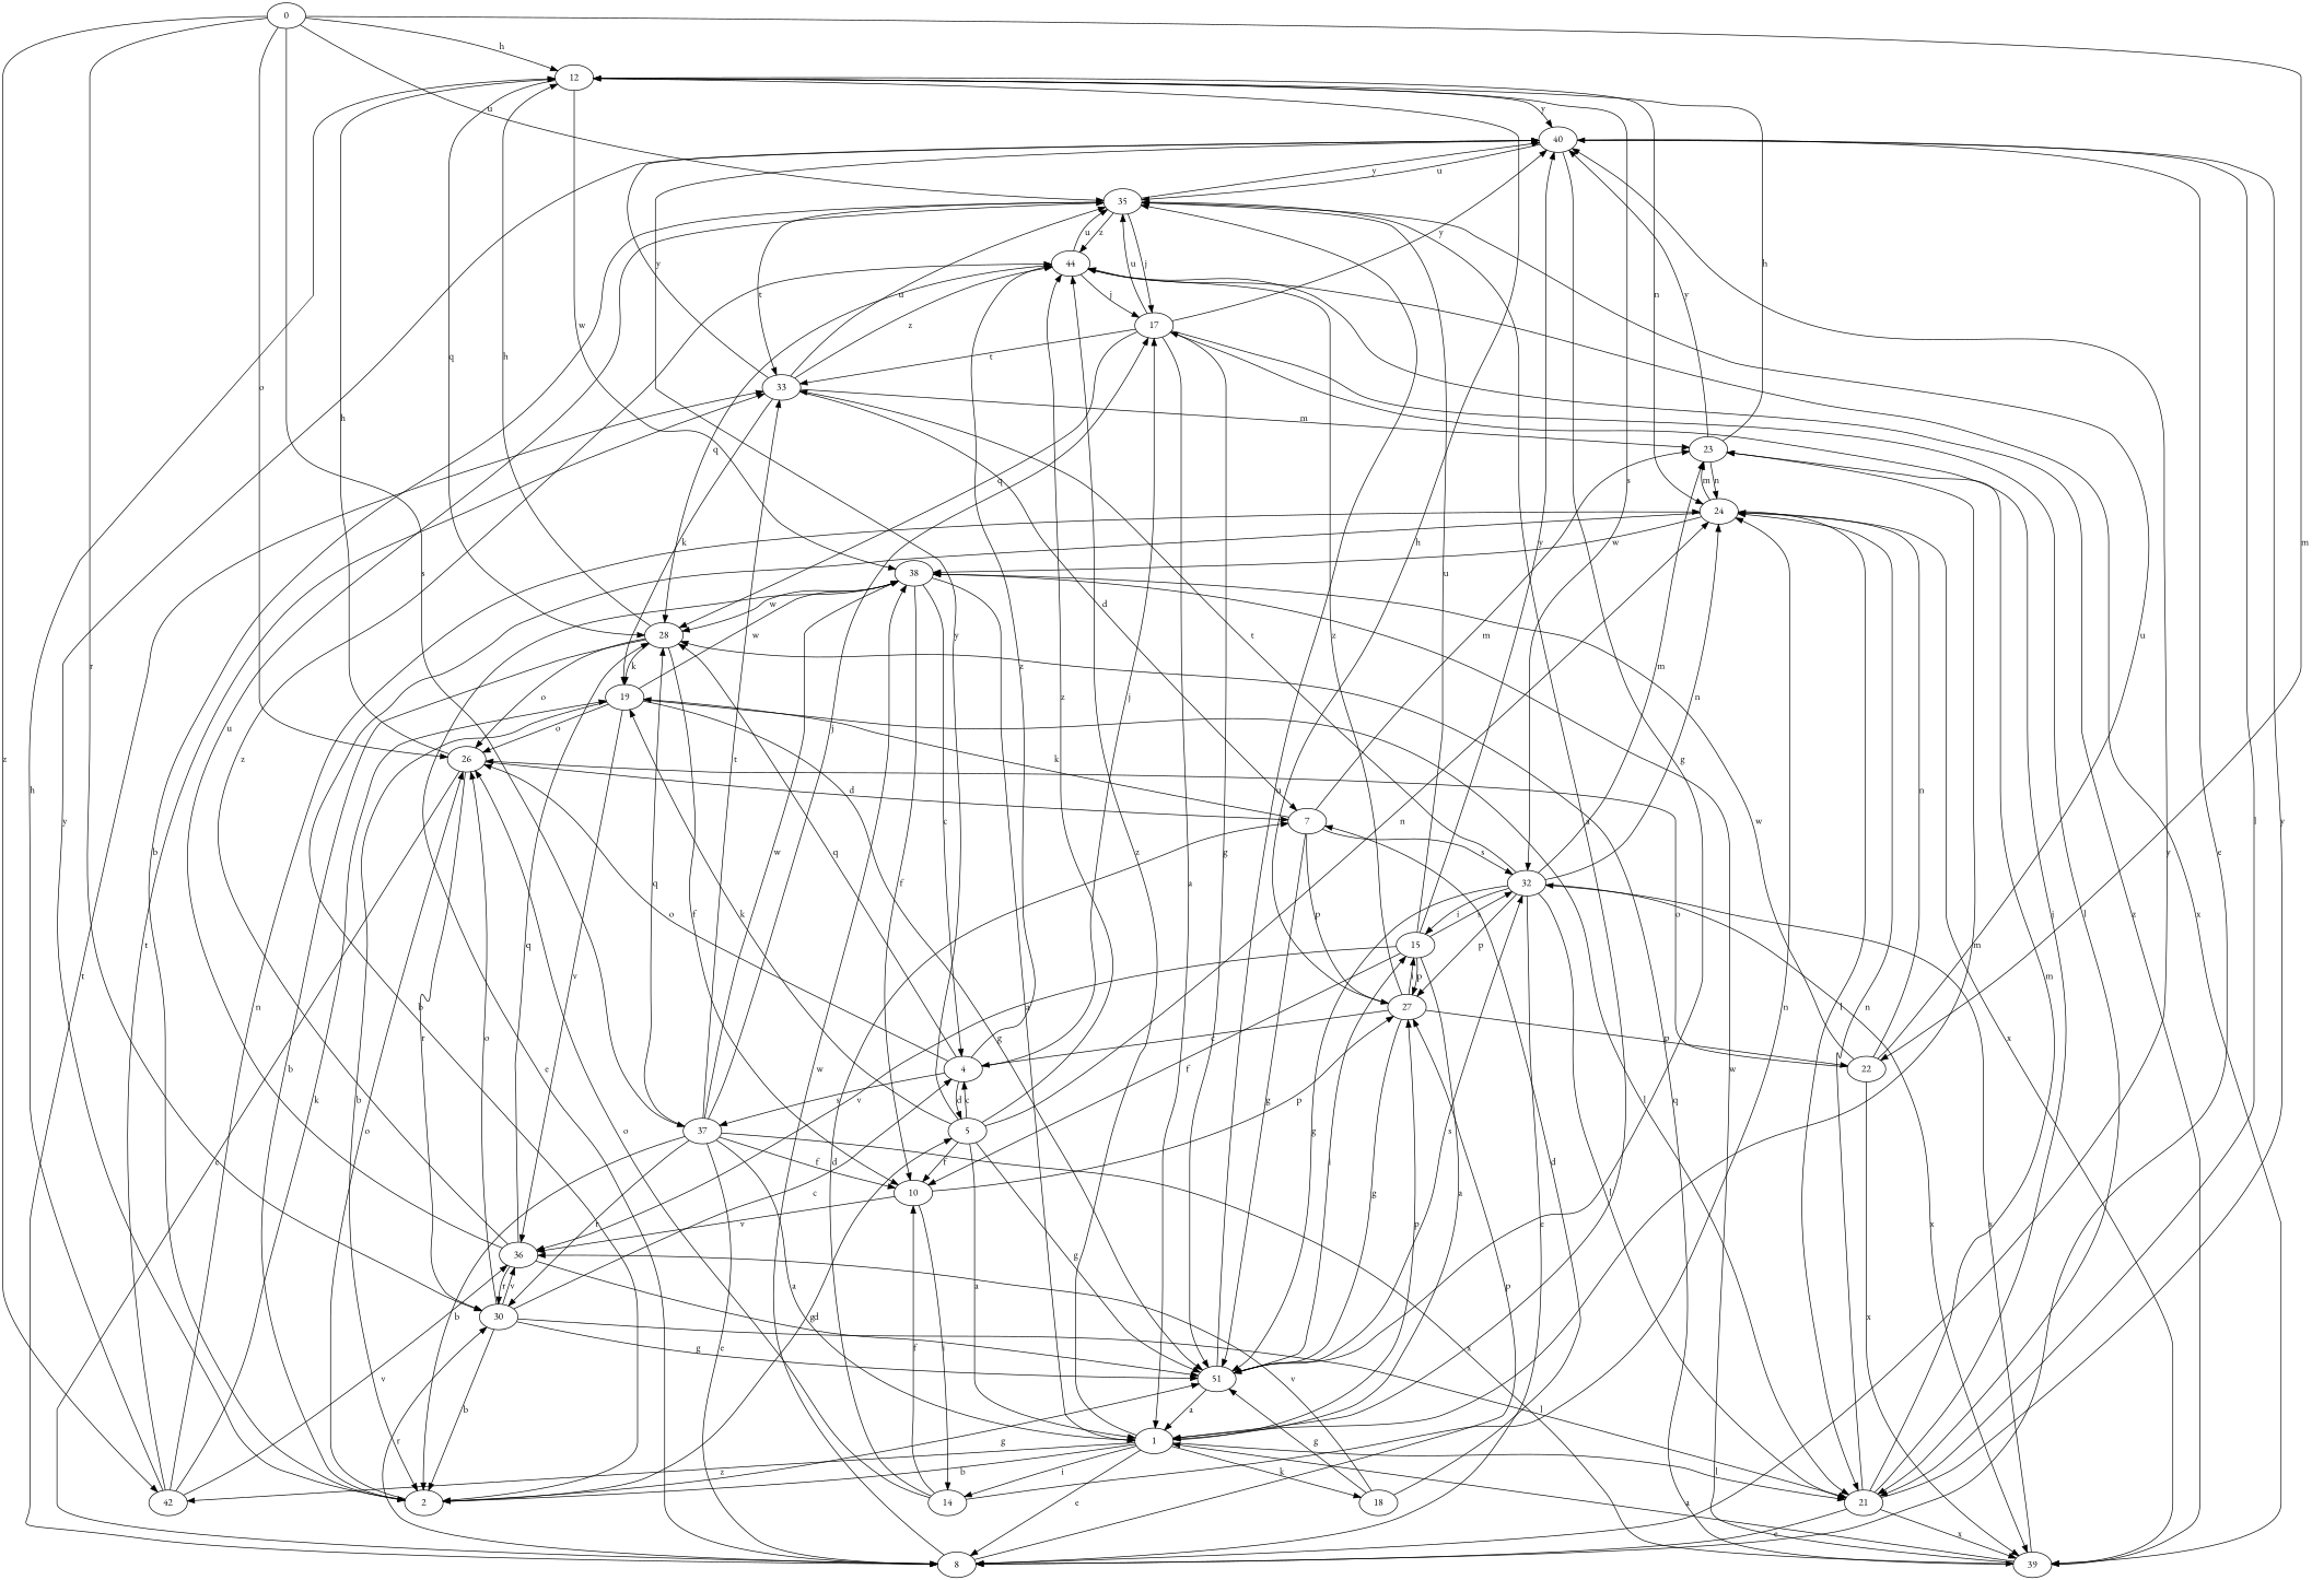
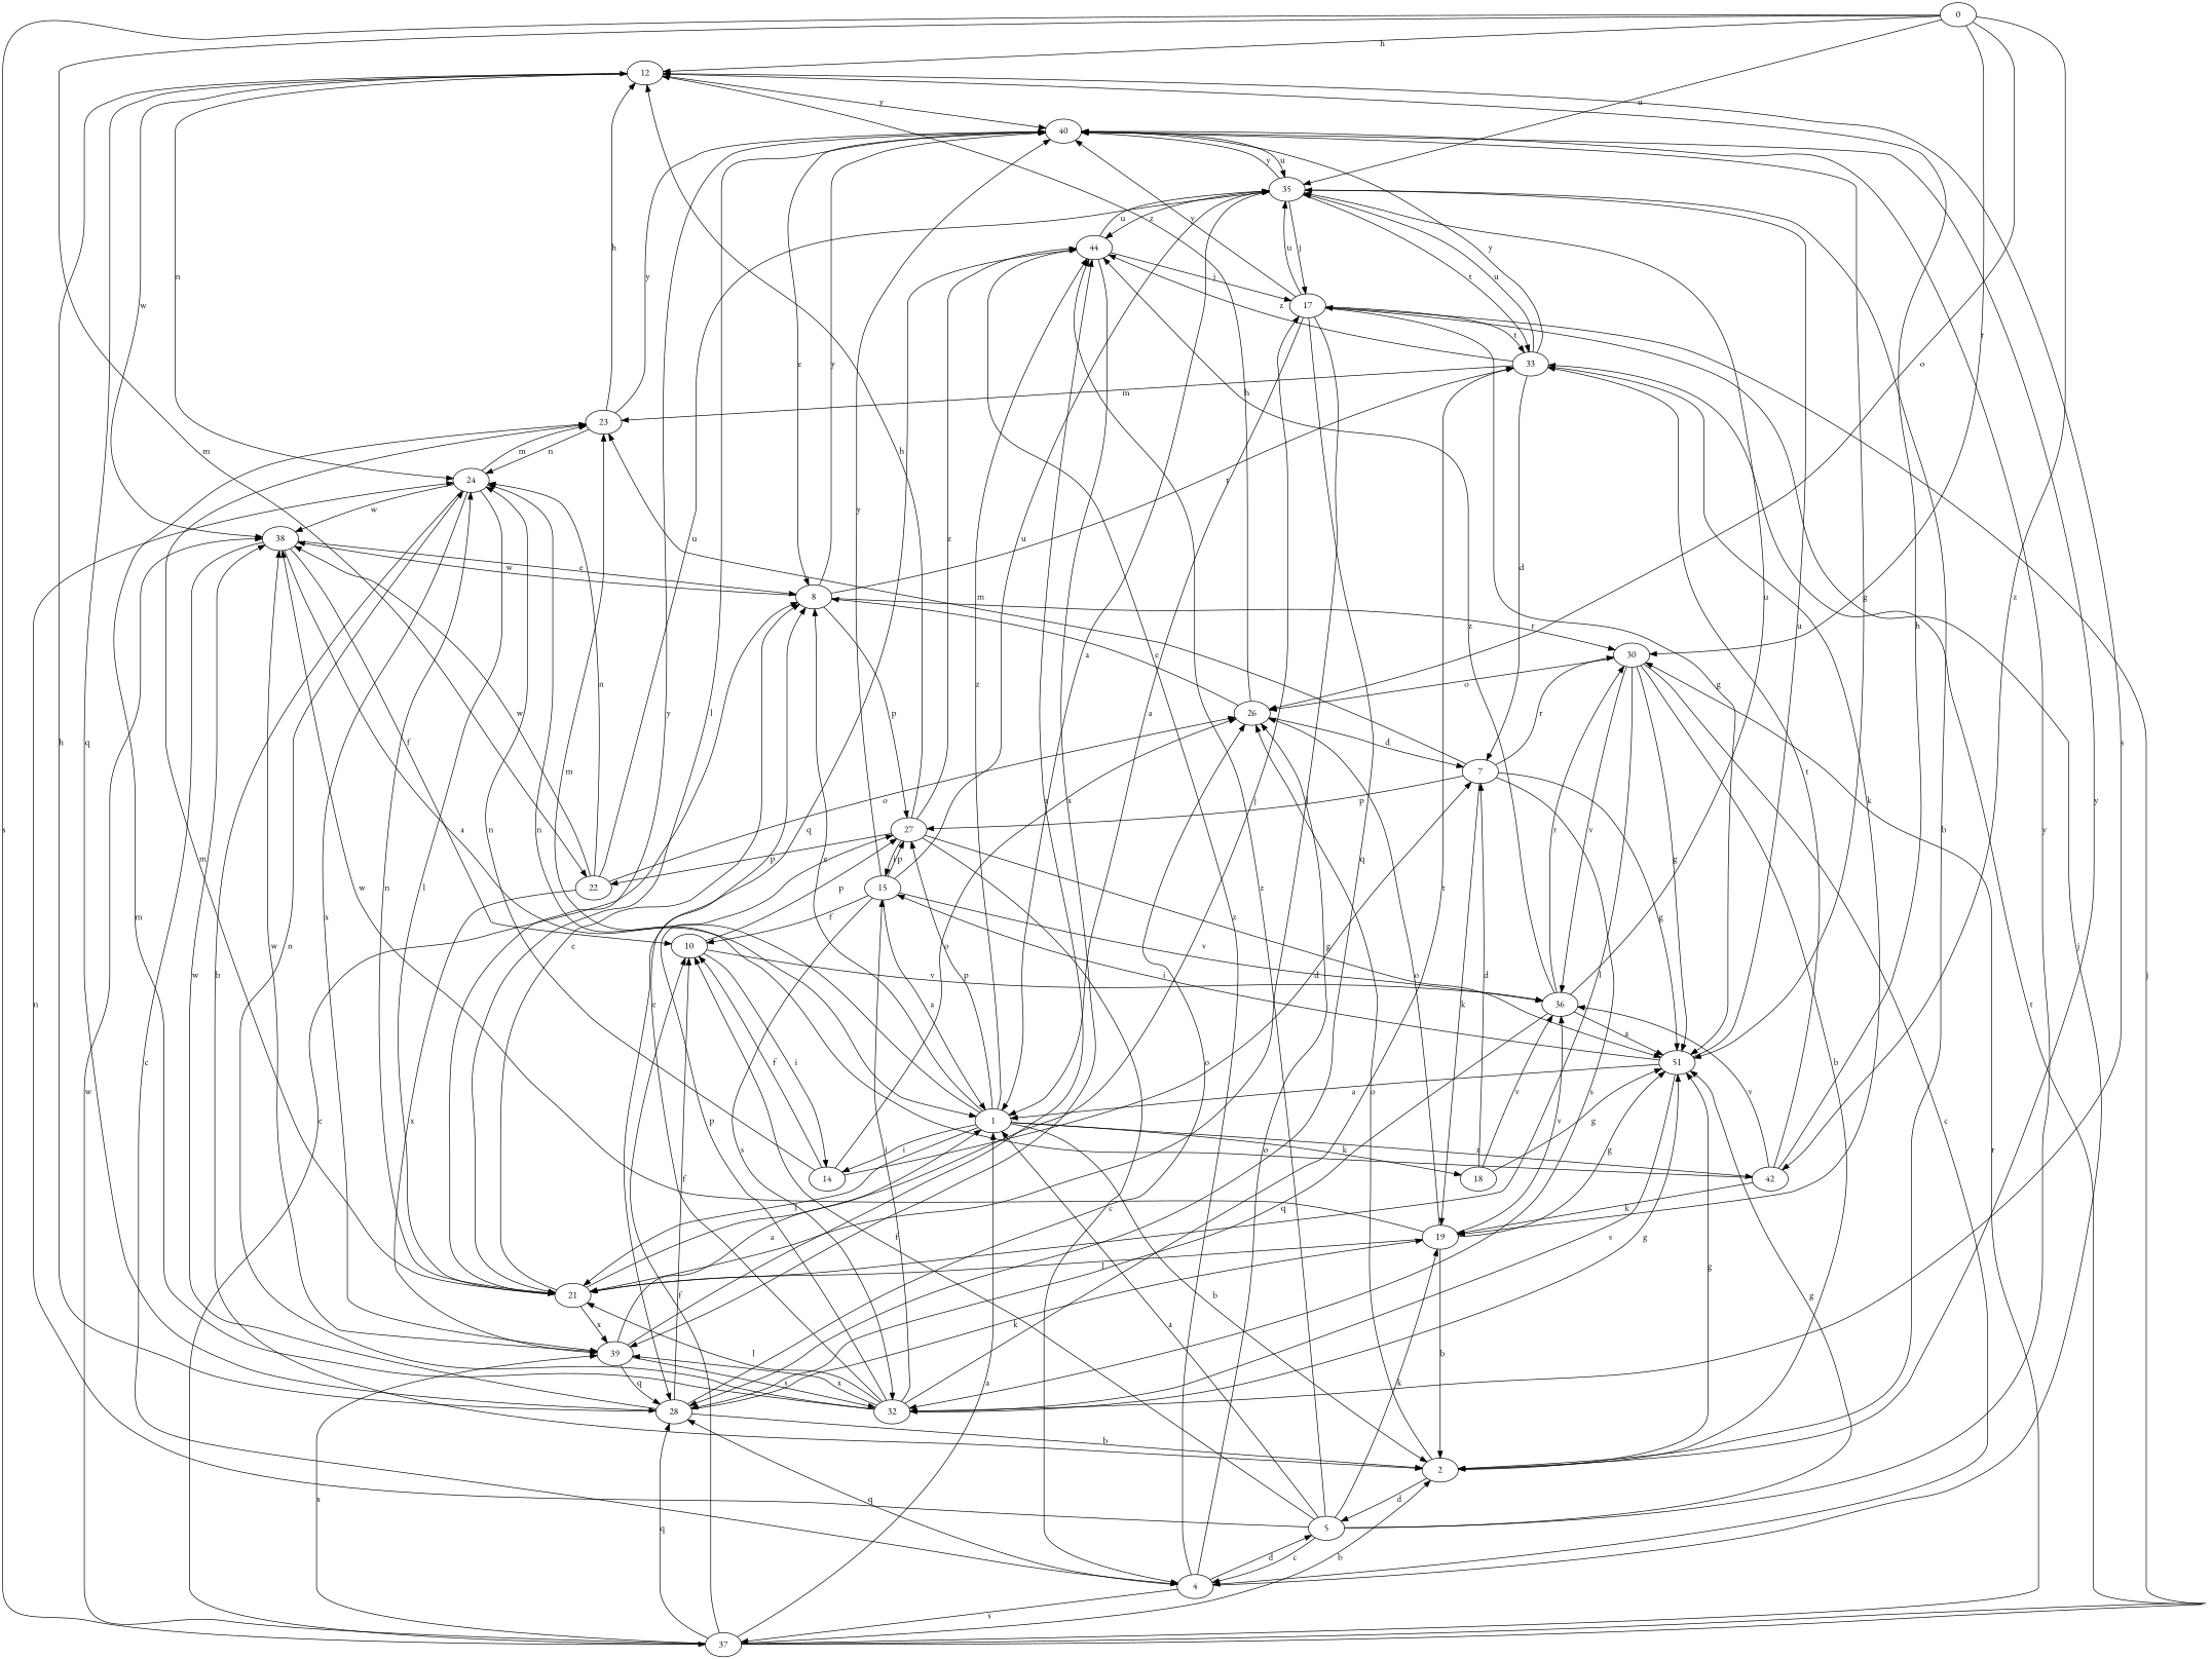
  strict digraph {
    fontname="EB Garamond"
    node [fontname="EB Garamond"]
    edge [fontname="EB Garamond"]
    0
    12
    22
    26
    30
    n6 [label=37]
    35
    42
    40
    28
    24
    32
    38
    39
    8
    7
    2
    21
    n19 [label=51]
    4
    36
    1
    17
    10
    33
    44
    19
    14
    18
    23
    27
    5
    15
    0 -> 12 [label=h]
    0 -> 22 [label=m]
    0 -> 26 [label=o]
    0 -> 30 [label=r]
    0 -> n6 [label=s]
    0 -> 35 [label=u]
    0 -> 42 [label=z]
    12 -> 40 [label=y]
    12 -> 28 [label=q]
    12 -> 24 [label=n]
    12 -> 32 [label=s]
    12 -> 38 [label=w]
    22 -> 26 [label=o]
    22 -> 35 [label=u]
    22 -> 24 [label=n]
    22 -> 38 [label=w]
    22 -> 39 [label=x]
    26 -> 12 [label=h]
-   26 -> 30 [label=r]
+   7 -> 30 [label=r]
    26 -> 8 [label=e]
    26 -> 7 [label=d]
    30 -> 26 [label=o]
    30 -> 2 [label=b]
    30 -> 21 [label=l]
    30 -> n19 [label=g]
    30 -> 4 [label=c]
    30 -> 36 [label=v]
    n6 -> 30 [label=r]
    n6 -> 28 [label=q]
    n6 -> 38 [label=w]
    n6 -> 39 [label=x]
    n6 -> 8 [label=e]
    n6 -> 2 [label=b]
    n6 -> 1 [label=a]
    n6 -> 17 [label=j]
    n6 -> 10 [label=f]
    n6 -> 33 [label=t]
    35 -> 40 [label=y]
    35 -> 2 [label=b]
    35 -> 1 [label=a]
    35 -> 17 [label=j]
    35 -> 33 [label=t]
    35 -> 44 [label=z]
    42 -> 12 [label=h]
    42 -> 24 [label=n]
    42 -> 36 [label=v]
    42 -> 33 [label=t]
    42 -> 19 [label=k]
    40 -> 35 [label=u]
    40 -> 8 [label=e]
    40 -> 21 [label=l]
    40 -> n19 [label=g]
    28 -> 12 [label=h]
    28 -> 26 [label=o]
-   38 -> 28 [label=w]
+   28 -> 38 [label=w]
    28 -> 2 [label=b]
    28 -> 10 [label=f]
    28 -> 19 [label=k]
    24 -> 38 [label=w]
    24 -> 39 [label=x]
    24 -> 2 [label=b]
    24 -> 21 [label=l]
    24 -> 23 [label=m]
    32 -> 24 [label=n]
    32 -> 39 [label=x]
    32 -> 8 [label=e]
    32 -> 21 [label=l]
    32 -> n19 [label=g]
    32 -> 33 [label=t]
    32 -> 23 [label=m]
    32 -> 27 [label=p]
    32 -> 15 [label=i]
    38 -> 8 [label=e]
    38 -> 4 [label=c]
    38 -> 1 [label=a]
    38 -> 10 [label=f]
    39 -> 28 [label=q]
    39 -> 32 [label=s]
    39 -> 38 [label=w]
    39 -> 1 [label=a]
    39 -> 44 [label=z]
    8 -> 30 [label=r]
    8 -> 40 [label=y]
    8 -> 38 [label=w]
    8 -> 33 [label=t]
    8 -> 27 [label=p]
    7 -> 32 [label=s]
    7 -> n19 [label=g]
    7 -> 19 [label=k]
    7 -> 23 [label=m]
    7 -> 27 [label=p]
    2 -> 26 [label=o]
    2 -> 40 [label=y]
    2 -> n19 [label=g]
    2 -> 5 [label=d]
    21 -> 40 [label=y]
    21 -> 24 [label=n]
    21 -> 39 [label=x]
    21 -> 8 [label=e]
    21 -> 17 [label=j]
    21 -> 23 [label=m]
    n19 -> 35 [label=u]
    n19 -> 32 [label=s]
    n19 -> 1 [label=a]
    n19 -> 15 [label=i]
    4 -> 26 [label=o]
    4 -> n6 [label=s]
    4 -> 28 [label=q]
    4 -> 17 [label=j]
    4 -> 44 [label=z]
    4 -> 5 [label=d]
    36 -> 30 [label=r]
    36 -> 35 [label=u]
    36 -> 28 [label=q]
-   36 -> n19 [label=g]
+   36 -> n19 [label=a]
    36 -> 44 [label=z]
    1 -> 42 [label=z]
    1 -> 8 [label=e]
    1 -> 2 [label=b]
    1 -> 21 [label=l]
    1 -> 44 [label=z]
    1 -> 14 [label=i]
    1 -> 18 [label=k]
    1 -> 23 [label=m]
    1 -> 27 [label=p]
    17 -> 35 [label=u]
    17 -> 40 [label=y]
    17 -> 28 [label=q]
    17 -> 21 [label=l]
    17 -> n19 [label=g]
    17 -> 1 [label=a]
    17 -> 33 [label=t]
    10 -> 36 [label=v]
    10 -> 14 [label=i]
    10 -> 27 [label=p]
    33 -> 35 [label=u]
    33 -> 40 [label=y]
    33 -> 7 [label=d]
    33 -> 44 [label=z]
    33 -> 19 [label=k]
    33 -> 23 [label=m]
    44 -> 35 [label=u]
    44 -> 28 [label=q]
    44 -> 39 [label=x]
    44 -> 17 [label=j]
    19 -> 26 [label=o]
    19 -> 38 [label=w]
    19 -> 2 [label=b]
    19 -> 21 [label=l]
    19 -> n19 [label=g]
    19 -> 36 [label=v]
    14 -> 26 [label=o]
    14 -> 24 [label=n]
    14 -> 7 [label=d]
    14 -> 10 [label=f]
    18 -> 7 [label=d]
    18 -> n19 [label=g]
    18 -> 36 [label=v]
    23 -> 12 [label=h]
    23 -> 40 [label=y]
    23 -> 24 [label=n]
    27 -> 12 [label=h]
    27 -> 22 [label=p]
    27 -> n19 [label=g]
    27 -> 4 [label=c]
    27 -> 44 [label=z]
    27 -> 15 [label=i]
    5 -> 40 [label=y]
    5 -> 24 [label=n]
    5 -> n19 [label=g]
    5 -> 4 [label=c]
    5 -> 1 [label=a]
    5 -> 10 [label=f]
    5 -> 44 [label=z]
    5 -> 19 [label=k]
    15 -> 35 [label=u]
    15 -> 40 [label=y]
    15 -> 32 [label=s]
    15 -> 36 [label=v]
    15 -> 1 [label=a]
    15 -> 10 [label=f]
    15 -> 27 [label=p]
  }
